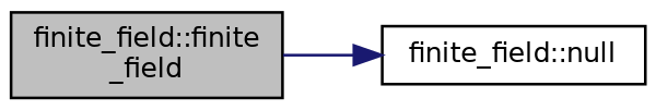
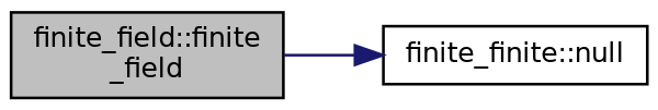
  digraph {
    rankdir=LR
    node [color=black fontname=Helvetica fontsize=10 shape=record style=filled]
    n1 [fillcolor=grey75 fontcolor=black height=0.2 label="finite_field::finite\l_field" width=0.4]
-   n2 [fillcolor=white height=0.2 label="finite_field::null" width=0.4]
+   n2 [fillcolor=white height=0.2 label="finite_finite::null" width=0.4]
    n1 -> n2 [color=midnightblue fontname=Helvetica fontsize=10 labelfontname=Helvetica labelfontsize=10 style=solid]
  }
